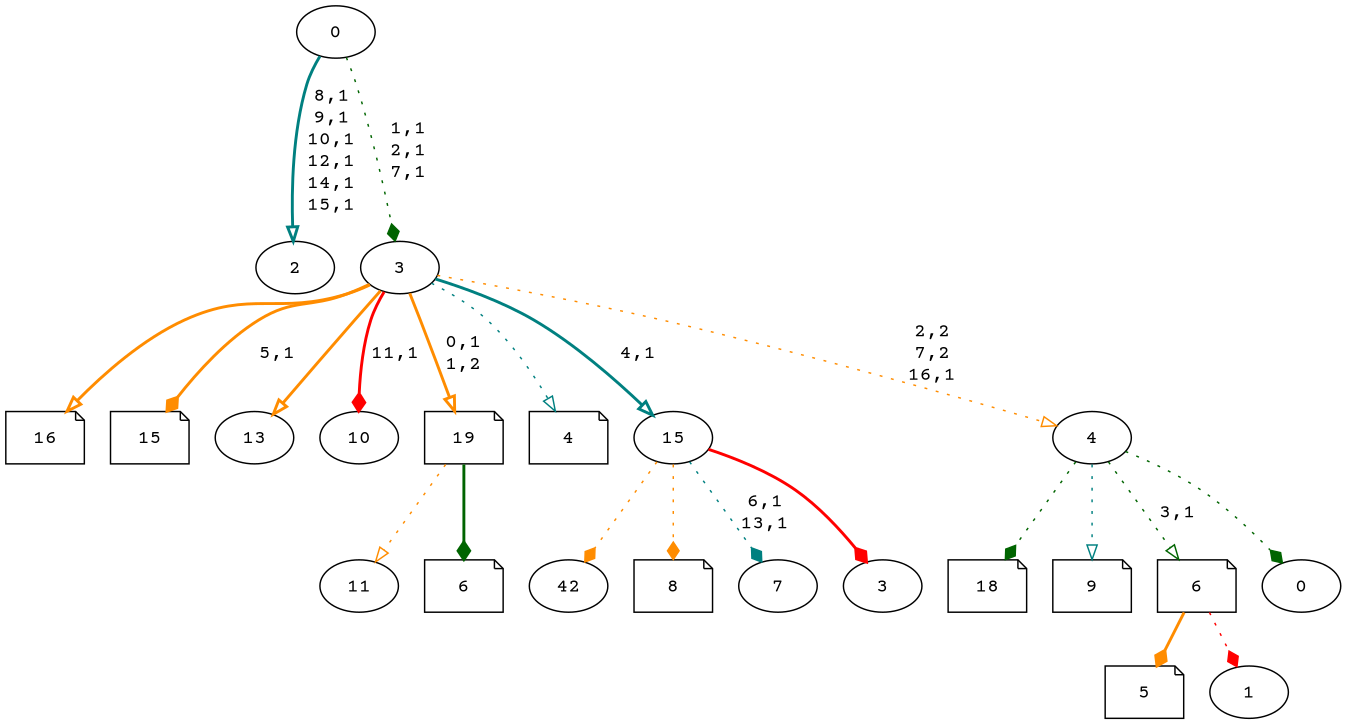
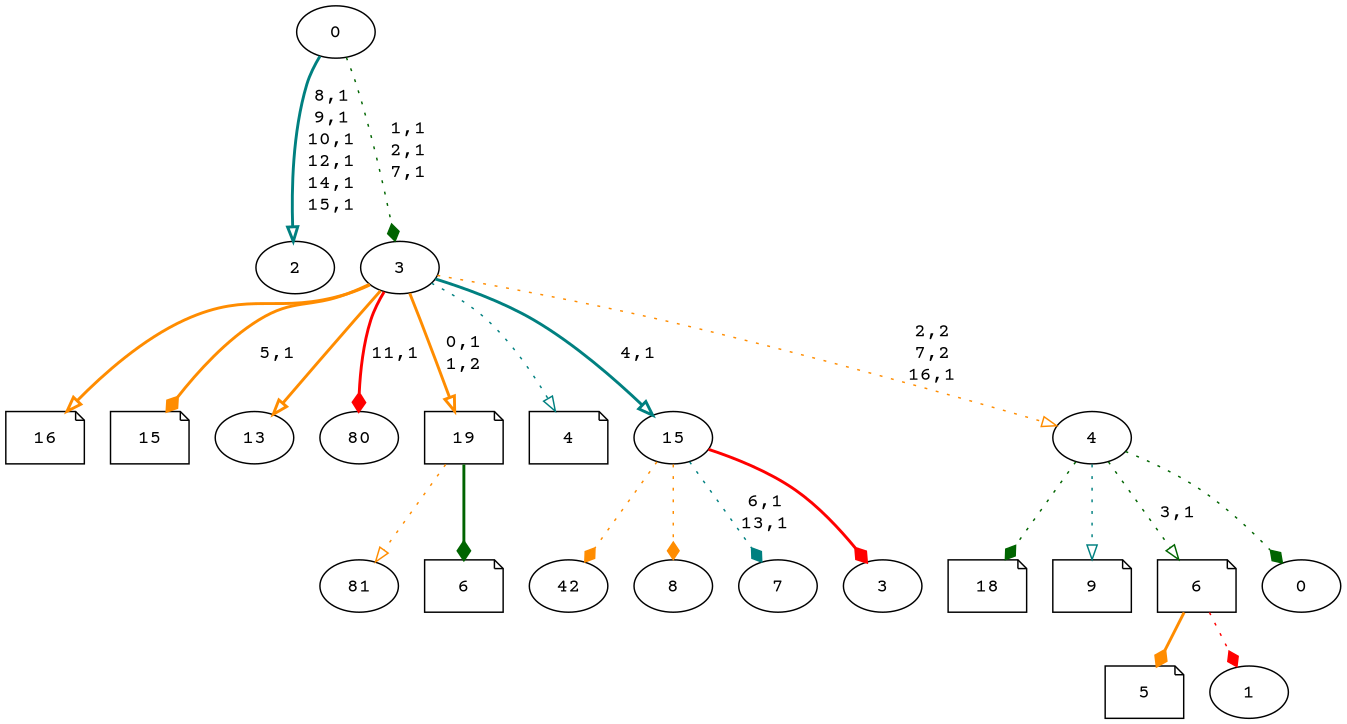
  digraph {
    fontname="Courier Prime"
    node [fontname="Courier Prime" shape=ellipse]
    edge [arrowhead=diamond color=darkorange fontname="Courier Prime" style=dotted]
    n1 [label=16 shape=note]
    n2 [label=15 shape=note]
    n3 [label=18 shape=note]
    n4 [label=13]
    n5 [label=42]
-   n6 [label=11]
-   n7 [label=10]
+   n6 [label=81]
+   n7 [label=80]
    n8 [label=9 shape=note]
-   n9 [label=8 shape=note]
+   n9 [label=8]
    n10 [label=7]
    n11 [label=6 shape=note]
    19 [shape=note]
    n13 [label=5 shape=note]
    n14 [label=4 shape=note]
    n15 [label=3]
    15
    n17 [label=2]
    n18 [label=1]
    6 [shape=note]
    n20 [label=0]
    4
    3
    0
    19 -> n6 [arrowhead=onormal]
    19 -> n11 [color=darkgreen style=bold]
    15 -> n5
    15 -> n9
    15 -> n10 [color=teal label="6,1\n13,1"]
    15 -> n15 [color=red style=bold]
    6 -> n13 [style=bold]
    6 -> n18 [color=red]
    4 -> n3 [color=darkgreen]
    4 -> n8 [arrowhead=onormal color=teal]
    4 -> 6 [arrowhead=onormal color=darkgreen label="3,1"]
    4 -> n20 [color=darkgreen]
    3 -> n1 [arrowhead=onormal style=bold]
    3 -> n2 [label="5,1" style=bold]
    3 -> n4 [arrowhead=onormal style=bold]
    3 -> n7 [color=red label="11,1" style=bold]
    3 -> 19 [arrowhead=onormal label="0,1\n1,2" style=bold]
    3 -> n14 [arrowhead=onormal color=teal]
    3 -> 15 [arrowhead=onormal color=teal label="4,1" style=bold]
    3 -> 4 [arrowhead=onormal label="2,2\n7,2\n16,1"]
    0 -> n17 [arrowhead=onormal color=teal label="8,1\n9,1\n10,1\n12,1\n14,1\n15,1" style=bold]
    0 -> 3 [color=darkgreen label="1,1\n2,1\n7,1"]
  }
